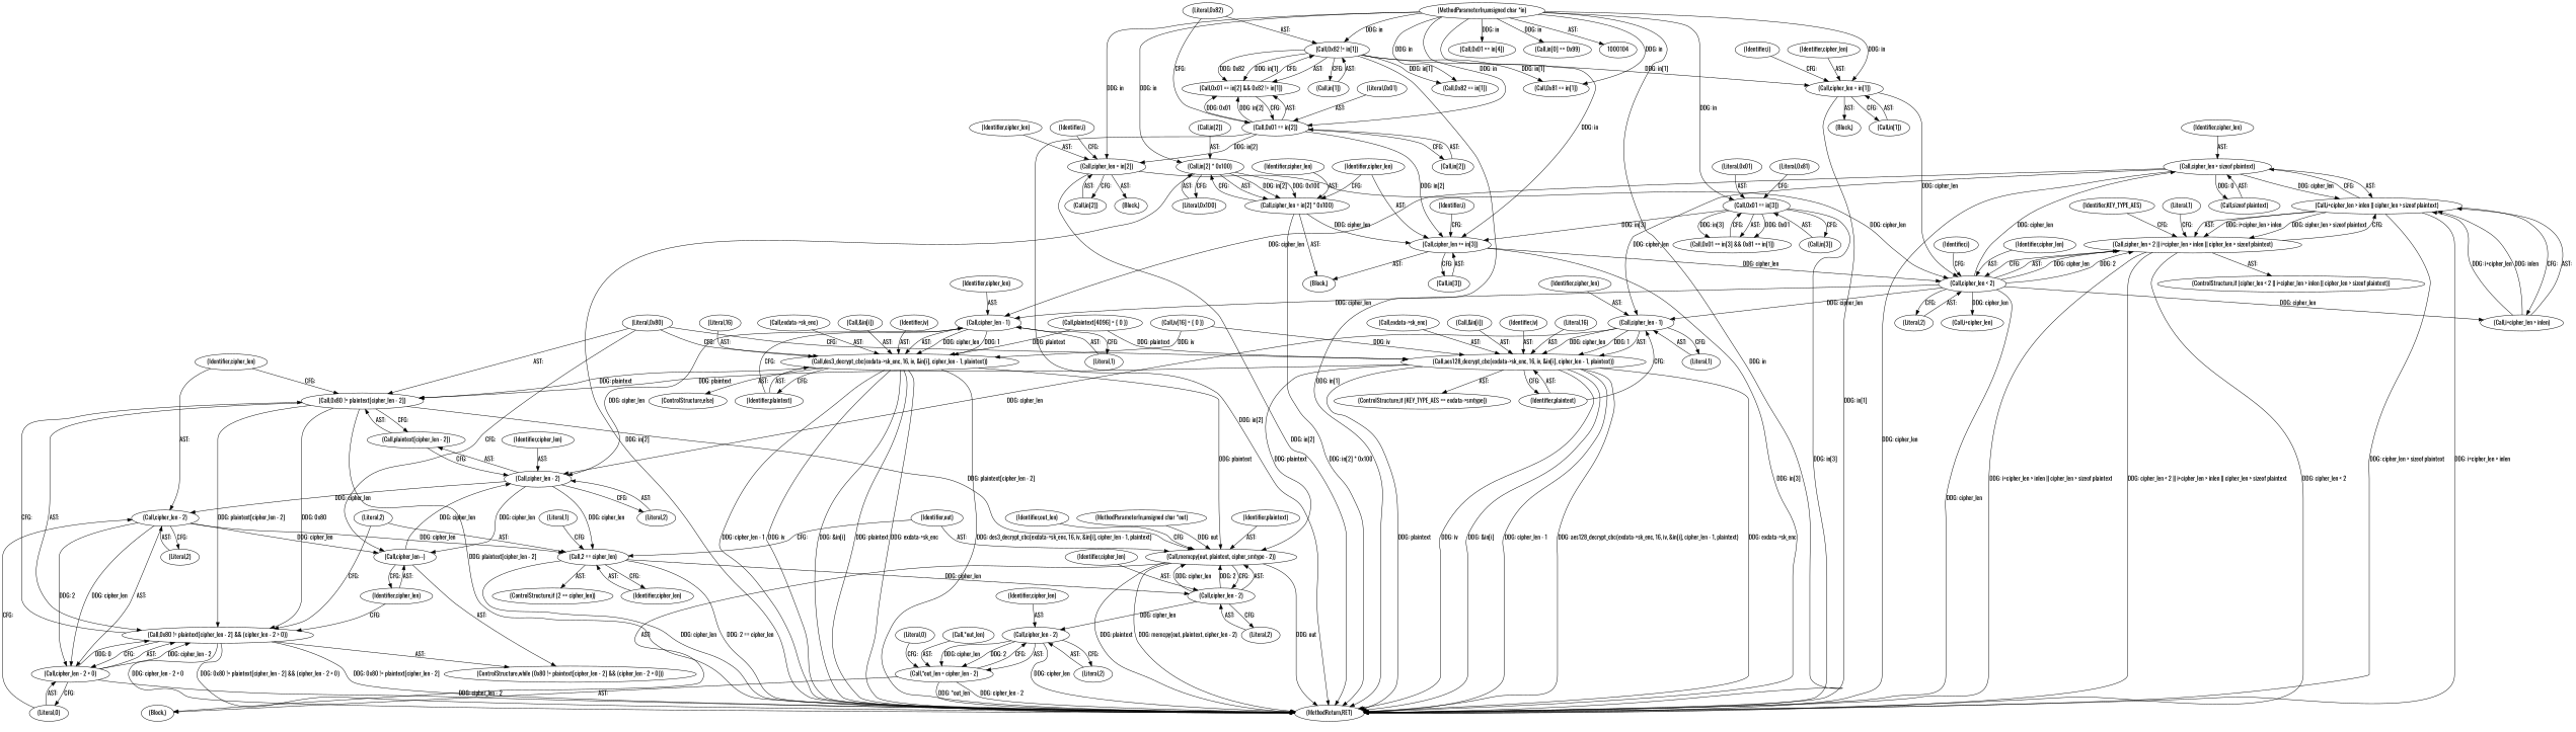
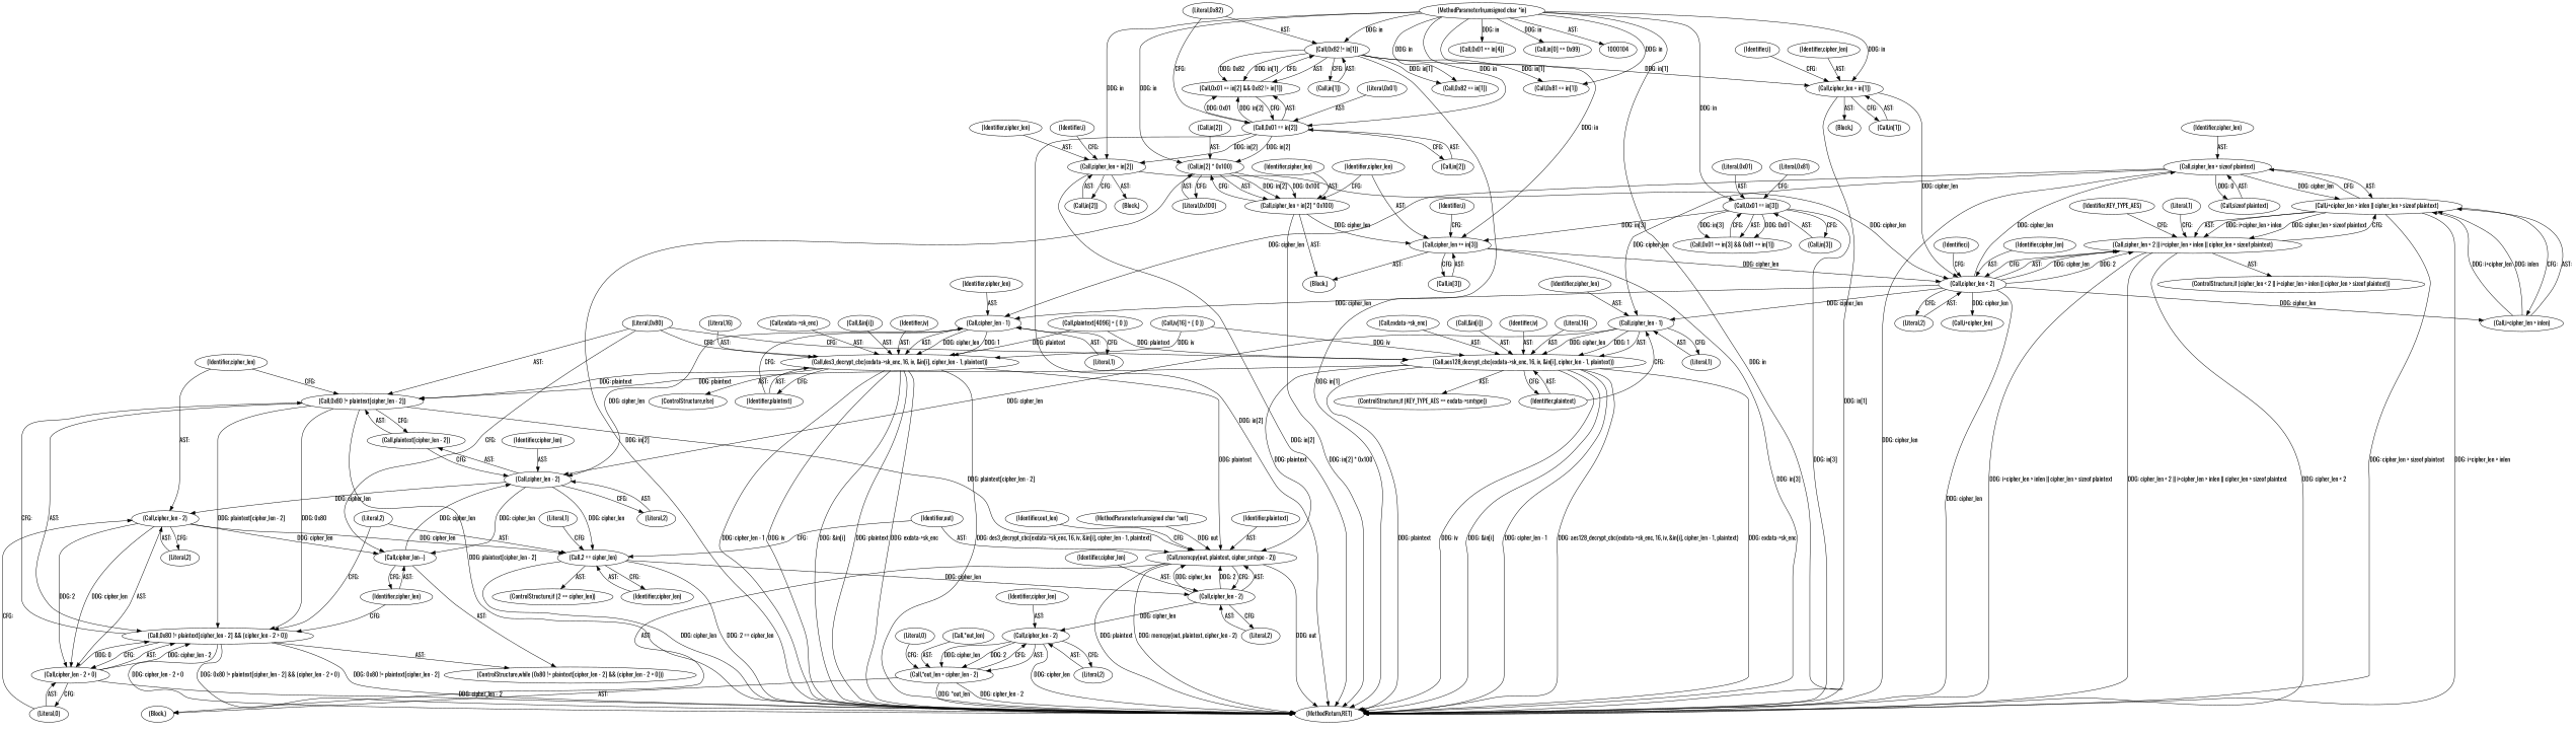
  digraph {
    fontname=Oswald
    node [fontname=Oswald]
    edge [fontname=Oswald]
    n1 [label="(Call,cipher_len > sizeof plaintext)"]
    n2 [label="(Call,i+cipher_len > inlen || cipher_len > sizeof plaintext)"]
    n3 [label="(Call,cipher_len - 1)"]
    n4 [label="(Call,cipher_len - 1)"]
    n5 [label="(MethodReturn,RET)"]
    n6 [label="(Call,sizeof plaintext)"]
    n7 [label="(Call,cipher_len < 2 || i+cipher_len > inlen || cipher_len > sizeof plaintext)"]
    n8 [label="(Call,i+cipher_len > inlen)"]
    n9 [label="(Call,aes128_decrypt_cbc(exdata->sk_enc, 16, iv, &in[i], cipher_len - 1, plaintext))"]
    n10 [label="(Call,cipher_len - 2)"]
    n11 [label="(Literal,1)"]
    n12 [label="(Call,des3_decrypt_cbc(exdata->sk_enc, 16, iv, &in[i], cipher_len - 1, plaintext))"]
    n13 [label="(Literal,1)"]
    n14 [label="(Call,cipher_len < 2)"]
    n15 [label="(Literal,2)"]
    n16 [label="(Call,i+cipher_len)"]
    n17 [label="(ControlStructure,if (cipher_len < 2 || i+cipher_len > inlen || cipher_len > sizeof plaintext))"]
    n18 [label="(Call,cipher_len = in[1])"]
    n19 [label="(Call,in[1])"]
    n20 [label="(Block,)"]
    n21 [label="(Call,0x82 != in[1])"]
    n22 [label="(Call,0x01 == in[2] && 0x82 != in[1])"]
    n23 [label="(Call,in[1])"]
    n24 [label="(Call,0x81 == in[1])"]
    n25 [label="(Call,0x82 == in[1])"]
    n26 [label="(Call,0x01 == in[2])"]
    n27 [label="(MethodParameterIn,unsigned char *in)"]
    n28 [label="(Call,cipher_len += in[3])"]
    n29 [label="(Call,0x01 == in[3])"]
    n30 [label="(Call,in[2] * 0x100)"]
    n31 [label="(Call,cipher_len = in[2])"]
    n32 [label="(Call,0x01 == in[4])"]
    n33 [label="(Call,in[0] == 0x99)"]
    1000104
    n35 [label="(Call,in[3])"]
    n36 [label="(Block,)"]
    n37 [label="(Call,in[3])"]
    n38 [label="(Call,0x01 == in[3] && 0x81 == in[1])"]
    n39 [label="(Call,cipher_len = in[2] * 0x100)"]
    n40 [label="(Literal,0x100)"]
    n41 [label="(Call,in[2])"]
    n42 [label="(Call,in[2])"]
    n43 [label="(Block,)"]
    n44 [label="(Call,0x80 != plaintext[cipher_len - 2])"]
    n45 [label="(Call,memcpy(out, plaintext, cipher_smtype - 2))"]
    n46 [label="(ControlStructure,if (KEY_TYPE_AES == exdata->smtype))"]
    n47 [label="(Identifier,plaintext)"]
    n48 [label="(Call,plaintext[cipher_len - 2])"]
    n49 [label="(Call,cipher_len - 2)"]
    n50 [label="(Call,cipher_len--)"]
    n51 [label="(Call,2 == cipher_len)"]
    n52 [label="(Literal,2)"]
    n53 [label="(Call,0x80 != plaintext[cipher_len - 2] && (cipher_len - 2 > 0))"]
    n54 [label="(Call,cipher_len - 2)"]
    n55 [label="(Block,)"]
    n56 [label="(Call,cipher_len - 2 > 0)"]
    n57 [label="(ControlStructure,while (0x80 != plaintext[cipher_len - 2] && (cipher_len - 2 > 0)))"]
    n58 [label="(Literal,0)"]
    n59 [label="(Call,cipher_len - 2)"]
    n60 [label="(Literal,2)"]
    n61 [label="(Literal,2)"]
    n62 [label="(Identifier,cipher_len)"]
    n63 [label="(ControlStructure,if (2 == cipher_len))"]
    n64 [label="(Identifier,cipher_len)"]
    n65 [label="(Call,*out_len = cipher_len - 2)"]
    n66 [label="(Literal,2)"]
    n67 [label="(ControlStructure,else)"]
    n68 [label="(Identifier,plaintext)"]
    n69 [label="(Identifier,KEY_TYPE_AES)"]
    n70 [label="(Literal,0)"]
    n71 [label="(Identifier,i)"]
    n72 [label="(Identifier,cipher_len)"]
    n73 [label="(Call,plaintext[4096] = { 0 })"]
    n74 [label="(Identifier,cipher_len)"]
    n75 [label="(Literal,16)"]
    n76 [label="(Identifier,out_len)"]
    n77 [label="(Literal,0x01)"]
    n78 [label="(Call,iv[16] = { 0 })"]
    n79 [label="(Identifier,cipher_len)"]
    n80 [label="(Call,exdata->sk_enc)"]
    n81 [label="(Call,&in[i])"]
    n82 [label="(Literal,1)"]
    n83 [label="(Identifier,i)"]
    n84 [label="(Call,in[2])"]
    n85 [label="(Identifier,iv)"]
    n86 [label="(Identifier,i)"]
    n87 [label="(Identifier,cipher_len)"]
    n88 [label="(Identifier,cipher_len)"]
    n89 [label="(Literal,0x81)"]
    n90 [label="(Literal,16)"]
    n91 [label="(Call,*out_len)"]
    n92 [label="(Literal,0x01)"]
    n93 [label="(MethodParameterIn,unsigned char *out)"]
    n94 [label="(Identifier,i)"]
    n95 [label="(Identifier,out)"]
    n96 [label="(Literal,0x82)"]
    n97 [label="(Identifier,plaintext)"]
    n98 [label="(Identifier,cipher_len)"]
    n99 [label="(Call,exdata->sk_enc)"]
    n100 [label="(Literal,0x80)"]
    n101 [label="(Call,&in[i])"]
    n102 [label="(Identifier,cipher_len)"]
    n103 [label="(Identifier,cipher_len)"]
    n104 [label="(Identifier,cipher_len)"]
    n105 [label="(Identifier,iv)"]
    n106 [label="(Identifier,cipher_len)"]
    n107 [label="(Literal,2)"]
    n108 [label="(Identifier,cipher_len)"]
    n109 [label="(Literal,1)"]
    n110 [label="(Identifier,cipher_len)"]
    n1 -> n2 [label="AST: "]
    n1 -> n2 [label="DDG: cipher_len"]
    n1 -> n3 [label="DDG: cipher_len"]
    n1 -> n4 [label="DDG: cipher_len"]
    n1 -> n5 [label="DDG: cipher_len"]
    n1 -> n6 [label="DDG: 0"]
    n2 -> n1 [label="CFG: "]
    n2 -> n5 [label="DDG: cipher_len > sizeof plaintext"]
    n2 -> n5 [label="DDG: i+cipher_len > inlen"]
    n2 -> n7 [label="AST: "]
    n2 -> n7 [label="DDG: i+cipher_len > inlen"]
    n2 -> n7 [label="DDG: cipher_len > sizeof plaintext"]
    n2 -> n8 [label="CFG: "]
    n3 -> n9 [label="AST: "]
    n3 -> n9 [label="DDG: cipher_len"]
    n3 -> n9 [label="DDG: 1"]
    n3 -> n10 [label="DDG: cipher_len"]
    n3 -> n11 [label="CFG: "]
    n4 -> n10 [label="DDG: cipher_len"]
    n4 -> n12 [label="AST: "]
    n4 -> n12 [label="DDG: cipher_len"]
    n4 -> n12 [label="DDG: 1"]
    n4 -> n13 [label="CFG: "]
    n6 -> n1 [label="AST: "]
    n7 -> n2 [label="CFG: "]
    n7 -> n5 [label="DDG: i+cipher_len > inlen || cipher_len > sizeof plaintext"]
    n7 -> n5 [label="DDG: cipher_len < 2 || i+cipher_len > inlen || cipher_len > sizeof plaintext"]
    n7 -> n5 [label="DDG: cipher_len < 2"]
    n7 -> n14 [label="CFG: "]
    n7 -> n17 [label="AST: "]
    n8 -> n2 [label="AST: "]
    n8 -> n2 [label="DDG: i+cipher_len"]
    n8 -> n2 [label="DDG: inlen"]
    n9 -> n5 [label="DDG: plaintext"]
    n9 -> n5 [label="DDG: iv"]
    n9 -> n5 [label="DDG: &in[i]"]
    n9 -> n5 [label="DDG: cipher_len - 1"]
    n9 -> n5 [label="DDG: aes128_decrypt_cbc(exdata->sk_enc, 16, iv, &in[i], cipher_len - 1, plaintext)"]
    n9 -> n5 [label="DDG: exdata->sk_enc"]
    n9 -> n44 [label="DDG: plaintext"]
    n9 -> n45 [label="DDG: plaintext"]
    n9 -> n46 [label="AST: "]
    n9 -> n47 [label="CFG: "]
    n10 -> n48 [label="AST: "]
    n10 -> n49 [label="DDG: cipher_len"]
    n10 -> n50 [label="DDG: cipher_len"]
    n10 -> n51 [label="DDG: cipher_len"]
    n10 -> n52 [label="CFG: "]
    n11 -> n3 [label="AST: "]
    n12 -> n5 [label="DDG: iv"]
    n12 -> n5 [label="DDG: &in[i]"]
    n12 -> n5 [label="DDG: plaintext"]
    n12 -> n5 [label="DDG: exdata->sk_enc"]
    n12 -> n5 [label="DDG: des3_decrypt_cbc(exdata->sk_enc, 16, iv, &in[i], cipher_len - 1, plaintext)"]
    n12 -> n5 [label="DDG: cipher_len - 1"]
    n12 -> n44 [label="DDG: plaintext"]
    n12 -> n45 [label="DDG: plaintext"]
    n12 -> n67 [label="AST: "]
    n12 -> n68 [label="CFG: "]
    n13 -> n4 [label="AST: "]
    n14 -> n1 [label="DDG: cipher_len"]
    n14 -> n3 [label="DDG: cipher_len"]
    n14 -> n4 [label="DDG: cipher_len"]
    n14 -> n5 [label="DDG: cipher_len"]
    n14 -> n7 [label="AST: "]
    n14 -> n7 [label="DDG: cipher_len"]
    n14 -> n7 [label="DDG: 2"]
    n14 -> n8 [label="DDG: cipher_len"]
    n14 -> n15 [label="CFG: "]
    n14 -> n16 [label="DDG: cipher_len"]
    n15 -> n14 [label="AST: "]
    n18 -> n5 [label="DDG: in[1]"]
    n18 -> n14 [label="DDG: cipher_len"]
    n18 -> n19 [label="CFG: "]
    n18 -> n20 [label="AST: "]
    n19 -> n18 [label="AST: "]
    n21 -> n5 [label="DDG: in[1]"]
    n21 -> n18 [label="DDG: in[1]"]
    n21 -> n22 [label="AST: "]
    n21 -> n22 [label="DDG: 0x82"]
    n21 -> n22 [label="DDG: in[1]"]
    n21 -> n23 [label="CFG: "]
    n21 -> n24 [label="DDG: in[1]"]
    n21 -> n25 [label="DDG: in[1]"]
    n22 -> n21 [label="CFG: "]
    n22 -> n26 [label="CFG: "]
    n23 -> n21 [label="AST: "]
    n26 -> n5 [label="DDG: in[2]"]
    n26 -> n22 [label="AST: "]
    n26 -> n22 [label="DDG: 0x01"]
    n26 -> n22 [label="DDG: in[2]"]
-   n26 -> n28 [label="DDG: in[2]"]
+   n26 -> n30 [label="DDG: in[2]"]
    n26 -> n31 [label="DDG: in[2]"]
    n26 -> n41 [label="CFG: "]
    n27 -> n5 [label="DDG: in"]
    n27 -> n18 [label="DDG: in"]
    n27 -> n21 [label="DDG: in"]
    n27 -> n24 [label="DDG: in"]
    n27 -> n25 [label="DDG: in"]
    n27 -> n26 [label="DDG: in"]
    n27 -> n28 [label="DDG: in"]
    n27 -> n29 [label="DDG: in"]
    n27 -> n30 [label="DDG: in"]
    n27 -> n31 [label="DDG: in"]
    n27 -> n32 [label="DDG: in"]
    n27 -> n33 [label="DDG: in"]
    n27 -> 1000104 [label="AST: "]
    n28 -> n5 [label="DDG: in[3]"]
    n28 -> n14 [label="DDG: cipher_len"]
    n28 -> n35 [label="CFG: "]
    n28 -> n36 [label="AST: "]
    n29 -> n5 [label="DDG: in[3]"]
    n29 -> n28 [label="DDG: in[3]"]
    n29 -> n37 [label="CFG: "]
    n29 -> n38 [label="AST: "]
    n29 -> n38 [label="DDG: 0x01"]
    n29 -> n38 [label="DDG: in[3]"]
    n30 -> n5 [label="DDG: in[2]"]
    n30 -> n39 [label="AST: "]
    n30 -> n39 [label="DDG: in[2]"]
    n30 -> n39 [label="DDG: 0x100"]
    n30 -> n40 [label="CFG: "]
    n31 -> n5 [label="DDG: in[2]"]
    n31 -> n14 [label="DDG: cipher_len"]
    n31 -> n42 [label="CFG: "]
    n31 -> n43 [label="AST: "]
    n35 -> n28 [label="AST: "]
    n37 -> n29 [label="AST: "]
    n38 -> n29 [label="CFG: "]
    n39 -> n5 [label="DDG: in[2] * 0x100"]
    n39 -> n28 [label="DDG: cipher_len"]
    n39 -> n30 [label="CFG: "]
    n39 -> n36 [label="AST: "]
    n40 -> n30 [label="AST: "]
    n41 -> n26 [label="AST: "]
    n42 -> n31 [label="AST: "]
    n44 -> n5 [label="DDG: plaintext[cipher_len - 2]"]
    n44 -> n45 [label="DDG: plaintext[cipher_len - 2]"]
    n44 -> n48 [label="CFG: "]
    n44 -> n53 [label="AST: "]
    n44 -> n53 [label="DDG: 0x80"]
    n44 -> n53 [label="DDG: plaintext[cipher_len - 2]"]
    n45 -> n5 [label="DDG: memcpy(out, plaintext, cipher_len - 2)"]
    n45 -> n5 [label="DDG: out"]
    n45 -> n5 [label="DDG: plaintext"]
    n45 -> n54 [label="CFG: "]
    n45 -> n55 [label="AST: "]
    n47 -> n3 [label="CFG: "]
    n47 -> n9 [label="AST: "]
    n48 -> n10 [label="CFG: "]
    n48 -> n44 [label="AST: "]
    n49 -> n50 [label="DDG: cipher_len"]
    n49 -> n51 [label="DDG: cipher_len"]
    n49 -> n56 [label="AST: "]
    n49 -> n56 [label="DDG: cipher_len"]
    n49 -> n56 [label="DDG: 2"]
    n49 -> n61 [label="CFG: "]
    n50 -> n10 [label="DDG: cipher_len"]
    n50 -> n57 [label="AST: "]
    n50 -> n62 [label="CFG: "]
    n51 -> n5 [label="DDG: 2 == cipher_len"]
    n51 -> n5 [label="DDG: cipher_len"]
    n51 -> n54 [label="DDG: cipher_len"]
    n51 -> n63 [label="AST: "]
    n51 -> n64 [label="CFG: "]
    n52 -> n10 [label="AST: "]
    n53 -> n5 [label="DDG: cipher_len - 2 > 0"]
    n53 -> n5 [label="DDG: 0x80 != plaintext[cipher_len - 2] && (cipher_len - 2 > 0)"]
    n53 -> n5 [label="DDG: 0x80 != plaintext[cipher_len - 2]"]
    n53 -> n44 [label="CFG: "]
    n53 -> n56 [label="CFG: "]
    n53 -> n57 [label="AST: "]
    n54 -> n45 [label="AST: "]
    n54 -> n45 [label="DDG: cipher_len"]
    n54 -> n45 [label="DDG: 2"]
    n54 -> n59 [label="DDG: cipher_len"]
    n54 -> n60 [label="CFG: "]
    n56 -> n5 [label="DDG: cipher_len - 2"]
    n56 -> n53 [label="AST: "]
    n56 -> n53 [label="DDG: cipher_len - 2"]
    n56 -> n53 [label="DDG: 0"]
    n56 -> n58 [label="CFG: "]
    n58 -> n49 [label="CFG: "]
    n58 -> n56 [label="AST: "]
    n59 -> n5 [label="DDG: cipher_len"]
    n59 -> n65 [label="AST: "]
    n59 -> n65 [label="DDG: cipher_len"]
    n59 -> n65 [label="DDG: 2"]
    n59 -> n66 [label="CFG: "]
    n60 -> n54 [label="AST: "]
    n61 -> n49 [label="AST: "]
    n62 -> n50 [label="AST: "]
    n62 -> n53 [label="CFG: "]
    n64 -> n51 [label="AST: "]
    n65 -> n5 [label="DDG: *out_len"]
    n65 -> n5 [label="DDG: cipher_len - 2"]
    n65 -> n55 [label="AST: "]
    n65 -> n59 [label="CFG: "]
    n66 -> n59 [label="AST: "]
    n68 -> n4 [label="CFG: "]
    n68 -> n12 [label="AST: "]
    n69 -> n7 [label="CFG: "]
    n70 -> n65 [label="CFG: "]
    n71 -> n31 [label="CFG: "]
    n72 -> n3 [label="AST: "]
    n73 -> n9 [label="DDG: plaintext"]
    n73 -> n12 [label="DDG: plaintext"]
    n74 -> n28 [label="AST: "]
    n74 -> n39 [label="CFG: "]
    n75 -> n12 [label="AST: "]
    n76 -> n45 [label="CFG: "]
    n77 -> n29 [label="AST: "]
    n78 -> n9 [label="DDG: iv"]
    n78 -> n12 [label="DDG: iv"]
    n79 -> n1 [label="AST: "]
    n80 -> n9 [label="AST: "]
    n81 -> n9 [label="AST: "]
    n82 -> n51 [label="CFG: "]
    n83 -> n28 [label="CFG: "]
    n84 -> n30 [label="AST: "]
    n85 -> n9 [label="AST: "]
    n86 -> n18 [label="CFG: "]
    n87 -> n59 [label="AST: "]
    n88 -> n4 [label="AST: "]
    n89 -> n29 [label="CFG: "]
    n90 -> n9 [label="AST: "]
    n91 -> n65 [label="AST: "]
    n92 -> n26 [label="AST: "]
    n93 -> n45 [label="DDG: out"]
    n94 -> n14 [label="CFG: "]
    n95 -> n45 [label="AST: "]
    n95 -> n51 [label="CFG: "]
    n96 -> n21 [label="AST: "]
    n96 -> n26 [label="CFG: "]
    n97 -> n45 [label="AST: "]
    n98 -> n10 [label="AST: "]
    n99 -> n12 [label="AST: "]
    n100 -> n9 [label="CFG: "]
    n100 -> n12 [label="CFG: "]
    n100 -> n44 [label="AST: "]
    n100 -> n50 [label="CFG: "]
    n101 -> n12 [label="AST: "]
    n102 -> n14 [label="AST: "]
    n103 -> n44 [label="CFG: "]
    n103 -> n49 [label="AST: "]
    n104 -> n39 [label="AST: "]
    n105 -> n12 [label="AST: "]
    n106 -> n18 [label="AST: "]
    n107 -> n51 [label="AST: "]
    n107 -> n53 [label="CFG: "]
    n108 -> n54 [label="AST: "]
    n109 -> n7 [label="CFG: "]
    n110 -> n31 [label="AST: "]
  }
